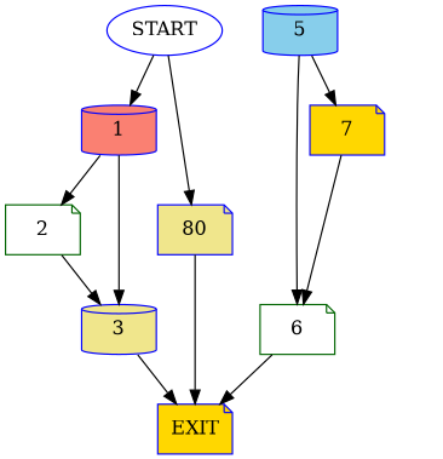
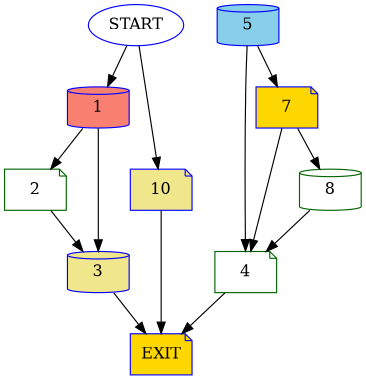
  digraph {
    node [color=blue fillcolor=white shape=note style=filled]
    n1 [label=START shape=ellipse]
    1 [fillcolor=salmon shape=cylinder]
-   10 [fillcolor=khaki label=80]
+   10 [fillcolor=khaki]
    2 [color=darkgreen]
    3 [fillcolor=khaki shape=cylinder]
    n6 [fillcolor=gold label=EXIT]
    5 [fillcolor=skyblue shape=cylinder]
-   6 [color=darkgreen]
+   6 [color=darkgreen label=4]
    7 [fillcolor=gold]
+   8 [color=darkgreen shape=cylinder]
    n1 -> 1
    n1 -> 10
    1 -> 2
    1 -> 3
    10 -> n6
    2 -> 3
    3 -> n6
    5 -> 6
    5 -> 7
    6 -> n6
    7 -> 6
+   7 -> 8
+   8 -> 6
  }
